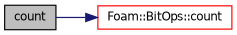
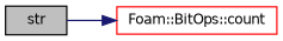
  digraph {
    rankdir=LR
    node [fontname=Helvetica fontsize=10 shape=record]
-   n1 [color=black fillcolor=grey75 fontcolor=black height=0.2 label=count style=filled width=0.4]
+   n1 [color=black fillcolor=grey75 fontcolor=black height=0.2 label=str style=filled width=0.4]
    n2 [color=red height=0.2 label="Foam::BitOps::count" width=0.4]
    n1 -> n2 [color=midnightblue fontname=Helvetica fontsize=10 labelfontname=Helvetica labelfontsize=10 style=solid]
  }
